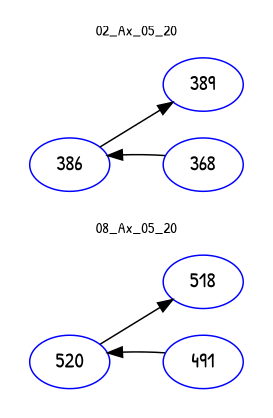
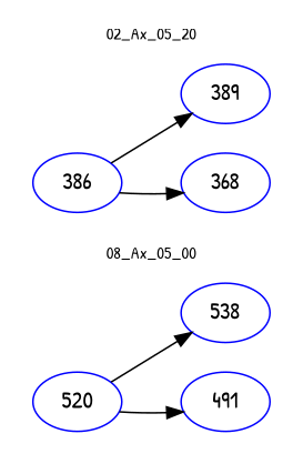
  digraph {
    fontname="Patrick Hand"
    rankdir=LR
    node [color=blue fontname="Patrick Hand"]
    edge [color=black fontname="Patrick Hand"]
    n1 [label=520]
    n2 [label=491]
-   n3 [label=518]
+   n3 [label=538]
    n4 [label=386]
    n5 [label=368]
    n6 [label=389]
    subgraph cluster_1 {
      color=white
      fontsize=10
-     label="08_Ax_05_20"
+     label="08_Ax_05_00"
      n1
      n2
      n3
    }
    subgraph cluster_2 {
      color=white
      fontsize=10
      label="02_Ax_05_20"
      n4
      n5
      n6
    }
-   n2 -> n1
+   n1 -> n2
    n1 -> n3
-   n5 -> n4
+   n4 -> n5
    n4 -> n6
  }
